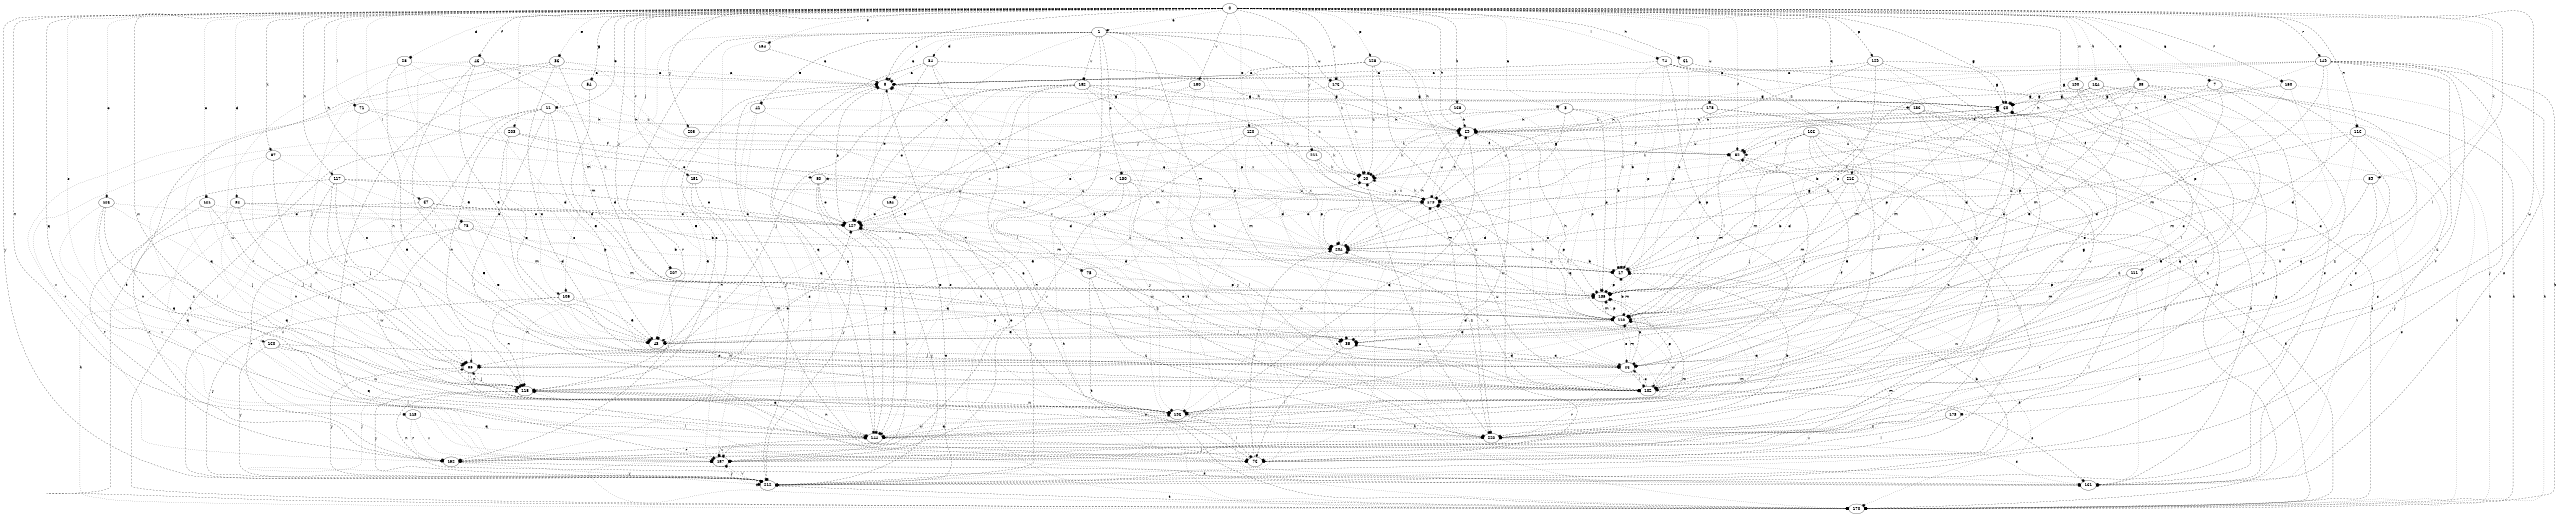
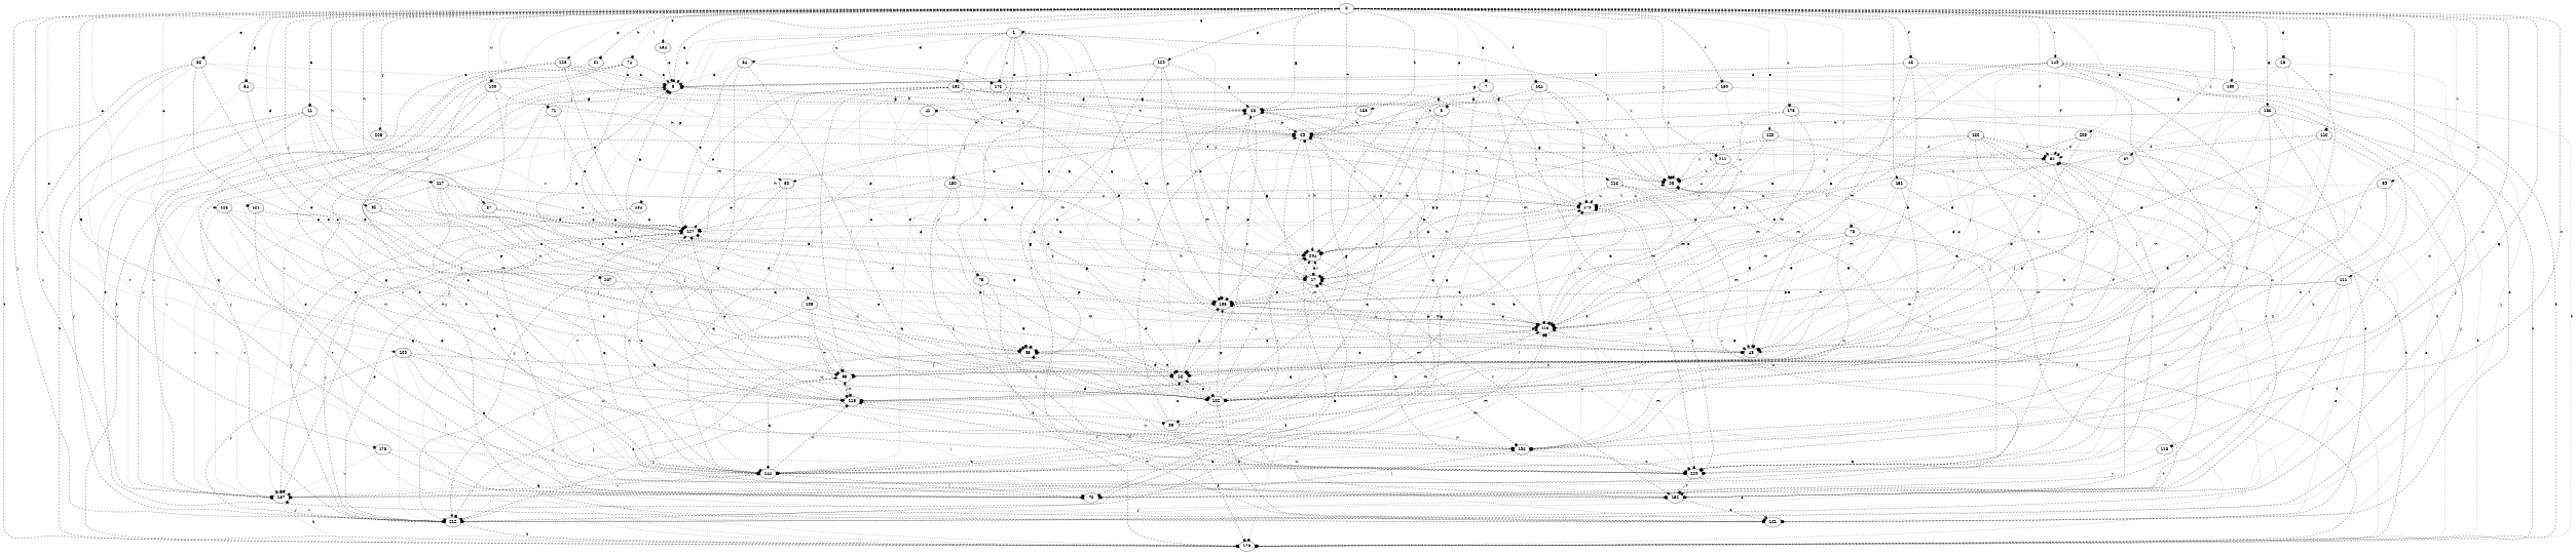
  strict digraph {
    fontname="DejaVu Sans"
    node [fontname="DejaVu Sans"]
    edge [arrowhead=box fontname="DejaVu Sans" style=dashed]
    0
    1
    3
    7
    8
    11
    28
    32
    36
    38
    46
    52
    54
    60
    61
    67
    69
    71
    73
    74
    80
    87
    89
    102
    111
    113
    116
    117
    120
    121
    126
    128
    129
    136
    144
    149
    150
    151
    154
    160
    164
    168
    173
    175
    176
    180
    190
    196
    203
    207
    208
    211
    212
    216
    34
    41
    75
    93
    105
    110
    130
    134
    135
    152
    182
    187
    204
    220
    17
    26
    161
    43
    76
    118
    170
    35
    127
    85
    179
    166
    0 -> 1 [arrowhead=diamond label=a style=dotted]
    0 -> 3 [label=a style=dotted]
    0 -> 7 [label=a style=dotted]
    0 -> 8 [label=a]
    0 -> 11 [label=b]
    0 -> 28 [label=d style=dotted]
    0 -> 32 [arrowhead=diamond label=d style=dotted]
    0 -> 36 [label=e style=dotted]
    0 -> 38 [label=e]
    0 -> 46 [label=f]
    0 -> 52 [arrowhead=diamond label=f style=dotted]
    0 -> 54 [label=g]
    0 -> 60 [label=g]
    0 -> 61 [label=h]
    0 -> 67 [arrowhead=diamond label=h]
    0 -> 69 [label=h]
    0 -> 71 [label=i style=dotted]
    0 -> 73 [label=i style=dotted]
    0 -> 74 [label=i style=dotted]
    0 -> 80 [arrowhead=diamond label=j style=dotted]
    0 -> 87 [arrowhead=diamond label=k]
    0 -> 89 [arrowhead=diamond label=k style=dotted]
    0 -> 102 [arrowhead=diamond label=l]
    0 -> 111 [arrowhead=diamond label=n]
    0 -> 113 [label=n]
    0 -> 116 [label=n]
    0 -> 117 [arrowhead=diamond label=n]
    0 -> 120 [arrowhead=diamond label=o style=dotted]
    0 -> 121 [label=o style=dotted]
    0 -> 126 [arrowhead=diamond label=o style=dotted]
    0 -> 128 [arrowhead=diamond label=p style=dotted]
    0 -> 129 [arrowhead=diamond label=p]
    0 -> 136 [arrowhead=diamond label=q]
    0 -> 144 [label=q]
    0 -> 149 [arrowhead=diamond label=r]
    0 -> 150 [label=r]
    0 -> 151 [arrowhead=diamond label=r]
    0 -> 154 [arrowhead=diamond label=s style=dotted]
    0 -> 160 [arrowhead=diamond label=s style=dotted]
    0 -> 164 [label=t style=dotted]
    0 -> 168 [arrowhead=diamond label=t]
    0 -> 173 [label=u]
    0 -> 175 [label=u style=dotted]
    0 -> 176 [label=u]
    0 -> 180 [arrowhead=diamond label=v]
    0 -> 190 [label=w style=dotted]
    0 -> 196 [label=w]
    0 -> 203 [arrowhead=diamond label=x style=dotted]
    0 -> 207 [label=y]
    0 -> 208 [arrowhead=diamond label=y]
    0 -> 211 [label=y]
    0 -> 212 [label=y]
    0 -> 216 [arrowhead=diamond label=z style=dotted]
    1 -> 8 [arrowhead=diamond label=a style=dotted]
    1 -> 176 [label=u]
    1 -> 34 [arrowhead=diamond label=d style=dotted]
    1 -> 41 [label=e]
    1 -> 75 [label=i]
    1 -> 93 [arrowhead=diamond label=k]
    1 -> 105 [arrowhead=diamond label=m style=dotted]
    1 -> 110 [arrowhead=diamond label=m]
    1 -> 130 [label=p]
    1 -> 134 [label=p style=dotted]
    1 -> 135 [arrowhead=diamond label=p style=dotted]
    1 -> 152 [arrowhead=diamond label=r]
    1 -> 182 [label=v]
    1 -> 187 [arrowhead=diamond label=v style=dotted]
    1 -> 204 [label=x style=dotted]
    1 -> 220 [label=z style=dotted]
    3 -> 69 [label=h style=dotted]
    3 -> 80 [arrowhead=diamond label=j]
    3 -> 144 [arrowhead=diamond label=q style=dotted]
    3 -> 93 [label=k style=dotted]
    3 -> 135 [arrowhead=diamond label=p]
    3 -> 204 [label=x]
    3 -> 17 [label=b]
    3 -> 26 [label=c style=dotted]
    7 -> 60 [arrowhead=diamond label=g]
    7 -> 144 [arrowhead=diamond label=q]
    7 -> 110 [label=m]
    7 -> 204 [arrowhead=diamond label=x]
    7 -> 220 [label=z]
    8 -> 60 [arrowhead=diamond label=g]
    8 -> 212 [label=y]
    8 -> 161 [label=s style=dotted]
    11 -> 69 [arrowhead=diamond label=h style=dotted]
    11 -> 212 [arrowhead=diamond label=y]
    11 -> 204 [arrowhead=diamond label=x style=dotted]
    11 -> 26 [label=c style=dotted]
    11 -> 43 [arrowhead=diamond label=e]
    11 -> 76 [label=i]
    11 -> 118 [arrowhead=diamond label=n]
    11 -> 170 [arrowhead=diamond label=t]
    28 -> 8 [arrowhead=diamond label=a style=dotted]
    28 -> 102 [arrowhead=diamond label=l]
    28 -> 196 [label=w style=dotted]
    28 -> 43 [arrowhead=diamond label=e style=dotted]
    28 -> 35 [arrowhead=diamond label=d style=dotted]
    32 -> 144 [label=q style=dotted]
    32 -> 110 [arrowhead=diamond label=m style=dotted]
    32 -> 135 [label=p style=dotted]
    32 -> 187 [label=v style=dotted]
    32 -> 127 [arrowhead=diamond label=o]
    32 -> 85 [label=j]
    36 -> 8 [label=a style=dotted]
    36 -> 152 [label=r style=dotted]
    36 -> 187 [label=v]
    36 -> 204 [arrowhead=diamond label=x style=dotted]
    36 -> 26 [label=c]
    36 -> 170 [arrowhead=diamond label=t]
    36 -> 35 [label=d]
    38 -> 52 [arrowhead=diamond label=f]
    38 -> 60 [arrowhead=diamond label=g style=dotted]
    38 -> 69 [arrowhead=diamond label=h]
-   38 -> 102 [label=l style=dotted]
+   102 -> 38 [label=l style=dotted]
    38 -> 196 [arrowhead=diamond label=w]
    38 -> 110 [arrowhead=diamond label=m]
    38 -> 204 [arrowhead=diamond label=x]
    38 -> 26 [arrowhead=diamond label=c style=dotted]
    38 -> 170 [label=t]
    38 -> 35 [label=d style=dotted]
    38 -> 179 [arrowhead=diamond label=u style=dotted]
    46 -> 8 [label=a]
    46 -> 102 [label=l]
    46 -> 93 [label=k style=dotted]
    46 -> 110 [label=m]
    46 -> 43 [label=e]
    46 -> 118 [label=n style=dotted]
    46 -> 85 [label=j style=dotted]
    52 -> 93 [arrowhead=diamond label=k style=dotted]
    52 -> 110 [arrowhead=diamond label=m]
    52 -> 26 [arrowhead=diamond label=c]
    52 -> 76 [arrowhead=diamond label=i]
    52 -> 170 [arrowhead=diamond label=t]
    52 -> 85 [arrowhead=diamond label=j style=dotted]
    54 -> 60 [label=g style=dotted]
    54 -> 144 [label=q style=dotted]
    54 -> 35 [arrowhead=diamond label=d]
    60 -> 69 [arrowhead=diamond label=h]
    60 -> 110 [arrowhead=diamond label=m]
    60 -> 135 [arrowhead=diamond label=p]
    60 -> 26 [arrowhead=diamond label=c]
    60 -> 161 [label=s style=dotted]
    61 -> 8 [arrowhead=diamond label=a style=dotted]
    61 -> 135 [arrowhead=diamond label=p style=dotted]
    61 -> 161 [arrowhead=diamond label=s]
    67 -> 152 [arrowhead=diamond label=r]
    67 -> 187 [arrowhead=diamond label=v style=dotted]
    67 -> 17 [label=b]
    67 -> 43 [arrowhead=diamond label=e style=dotted]
    67 -> 127 [arrowhead=diamond label=o]
    69 -> 52 [arrowhead=diamond label=f style=dotted]
    69 -> 144 [label=q]
    69 -> 196 [label=w]
    69 -> 93 [label=k]
    69 -> 135 [arrowhead=diamond label=p style=dotted]
    69 -> 204 [arrowhead=diamond label=x style=dotted]
    69 -> 35 [label=d style=dotted]
    69 -> 179 [label=u style=dotted]
    71 -> 69 [label=h style=dotted]
    71 -> 187 [label=v style=dotted]
    71 -> 26 [arrowhead=diamond label=c style=dotted]
    71 -> 127 [label=o]
    73 -> 196 [arrowhead=diamond label=w]
    73 -> 110 [label=m]
    73 -> 152 [arrowhead=diamond label=r]
    73 -> 204 [label=x style=dotted]
    73 -> 17 [arrowhead=diamond label=b style=dotted]
    73 -> 43 [label=e style=dotted]
    73 -> 170 [label=t style=dotted]
    74 -> 8 [arrowhead=diamond label=a]
    74 -> 102 [arrowhead=diamond label=l]
    74 -> 135 [label=p style=dotted]
    74 -> 187 [arrowhead=diamond label=v]
    74 -> 17 [label=b style=dotted]
    74 -> 161 [arrowhead=diamond label=s]
    74 -> 170 [label=t]
    80 -> 144 [label=q]
    80 -> 212 [label=y]
    80 -> 152 [label=r style=dotted]
    80 -> 204 [label=x style=dotted]
    80 -> 35 [label=d style=dotted]
    80 -> 127 [arrowhead=diamond label=o]
    80 -> 179 [label=u style=dotted]
    87 -> 93 [label=k style=dotted]
    87 -> 220 [arrowhead=diamond label=z style=dotted]
    87 -> 43 [label=e style=dotted]
    87 -> 118 [arrowhead=diamond label=n style=dotted]
    87 -> 85 [label=j]
    89 -> 102 [arrowhead=diamond label=l]
    89 -> 161 [label=s style=dotted]
    89 -> 43 [arrowhead=diamond label=e]
    89 -> 179 [label=u style=dotted]
    102 -> 52 [label=f]
    102 -> 60 [label=g]
    102 -> 135 [arrowhead=diamond label=p]
    102 -> 204 [label=x]
    102 -> 26 [arrowhead=diamond label=c]
    102 -> 161 [label=s]
    102 -> 179 [label=u]
    111 -> 196 [arrowhead=diamond label=w style=dotted]
    111 -> 110 [label=m style=dotted]
    111 -> 135 [label=p]
    111 -> 152 [arrowhead=diamond label=r style=dotted]
    111 -> 161 [arrowhead=diamond label=s style=dotted]
    111 -> 76 [arrowhead=diamond label=i]
    113 -> 144 [arrowhead=diamond label=q style=dotted]
    113 -> 152 [label=r style=dotted]
    113 -> 187 [label=v style=dotted]
    116 -> 52 [arrowhead=diamond label=f style=dotted]
    116 -> 212 [label=y]
    116 -> 110 [arrowhead=diamond label=m]
    116 -> 204 [arrowhead=diamond label=x]
    116 -> 220 [arrowhead=diamond label=z style=dotted]
    116 -> 118 [arrowhead=diamond label=n style=dotted]
    116 -> 170 [arrowhead=diamond label=t style=dotted]
    117 -> 102 [arrowhead=diamond label=l]
    117 -> 144 [arrowhead=diamond label=q]
    117 -> 118 [arrowhead=diamond label=n]
    117 -> 35 [arrowhead=diamond label=d style=dotted]
    117 -> 127 [arrowhead=diamond label=o]
    117 -> 85 [arrowhead=diamond label=j]
    117 -> 179 [label=u]
    120 -> 52 [label=f style=dotted]
    120 -> 93 [label=k]
    120 -> 110 [arrowhead=diamond label=m style=dotted]
    120 -> 135 [arrowhead=diamond label=p style=dotted]
    120 -> 187 [arrowhead=diamond label=v]
    120 -> 204 [arrowhead=diamond label=x]
    120 -> 127 [label=o style=dotted]
    121 -> 152 [arrowhead=diamond label=r]
    121 -> 118 [arrowhead=diamond label=n style=dotted]
    121 -> 127 [arrowhead=diamond label=o style=dotted]
    121 -> 85 [arrowhead=diamond label=j]
-   126 -> 102 [label=l]
+   126 -> 102 [label=h]
    126 -> 144 [arrowhead=diamond label=q style=dotted]
    126 -> 187 [label=v style=dotted]
    126 -> 118 [arrowhead=diamond label=n]
    126 -> 127 [label=o style=dotted]
    126 -> 85 [arrowhead=diamond label=j style=dotted]
    128 -> 8 [arrowhead=diamond label=a]
    128 -> 69 [arrowhead=diamond label=h style=dotted]
    128 -> 93 [label=k]
    128 -> 220 [label=z]
    128 -> 76 [arrowhead=diamond label=i]
    128 -> 127 [label=o]
    129 -> 8 [arrowhead=diamond label=a]
    129 -> 60 [arrowhead=diamond label=g]
    129 -> 135 [label=p]
    129 -> 17 [arrowhead=diamond label=b]
    129 -> 26 [label=c]
    129 -> 35 [arrowhead=diamond label=d style=dotted]
    136 -> 69 [arrowhead=diamond label=h]
    136 -> 102 [arrowhead=diamond label=l]
    136 -> 196 [arrowhead=diamond label=w]
    136 -> 220 [label=z style=dotted]
    136 -> 118 [arrowhead=diamond label=n style=dotted]
    136 -> 170 [label=t]
    136 -> 35 [arrowhead=diamond label=d style=dotted]
    136 -> 85 [arrowhead=diamond label=j style=dotted]
    144 -> 8 [arrowhead=diamond label=a]
    144 -> 196 [label=w style=dotted]
    144 -> 110 [arrowhead=diamond label=m]
    144 -> 187 [label=v]
    144 -> 76 [label=i]
    144 -> 118 [label=n]
    149 -> 8 [arrowhead=diamond label=a style=dotted]
    149 -> 52 [arrowhead=diamond label=f style=dotted]
    149 -> 60 [label=g style=dotted]
    149 -> 212 [label=y]
    149 -> 93 [arrowhead=diamond label=k style=dotted]
    149 -> 135 [label=p]
    149 -> 152 [label=r]
    149 -> 204 [label=x style=dotted]
    149 -> 220 [label=z]
    149 -> 161 [label=s]
    149 -> 170 [label=t]
    149 -> 35 [label=d style=dotted]
    150 -> 60 [label=g style=dotted]
    150 -> 69 [arrowhead=diamond label=h]
    150 -> 204 [label=x style=dotted]
    150 -> 26 [label=c style=dotted]
    150 -> 170 [label=t style=dotted]
    151 -> 110 [label=m style=dotted]
    151 -> 43 [label=e style=dotted]
    151 -> 76 [label=i]
    151 -> 118 [label=n]
    151 -> 179 [label=u style=dotted]
    154 -> 8 [arrowhead=diamond label=a]
    160 -> 144 [arrowhead=diamond label=q]
    160 -> 196 [label=w]
    160 -> 212 [label=y]
    160 -> 26 [arrowhead=diamond label=c]
    160 -> 76 [arrowhead=diamond label=i style=dotted]
    164 -> 60 [arrowhead=diamond label=g style=dotted]
    164 -> 144 [arrowhead=diamond label=q]
    164 -> 135 [label=p]
    164 -> 43 [arrowhead=diamond label=e]
    164 -> 170 [arrowhead=diamond label=t style=dotted]
    164 -> 179 [label=u]
    168 -> 69 [arrowhead=diamond label=h]
    168 -> 26 [arrowhead=diamond label=c style=dotted]
    168 -> 127 [arrowhead=diamond label=o]
    173 -> 187 [arrowhead=diamond label=v style=dotted]
    173 -> 220 [label=z style=dotted]
    173 -> 76 [label=i]
    175 -> 69 [label=h]
    175 -> 110 [arrowhead=diamond label=m]
    175 -> 135 [arrowhead=diamond label=p style=dotted]
    175 -> 220 [arrowhead=diamond label=z]
    175 -> 179 [label=u]
    176 -> 60 [arrowhead=diamond label=g]
    176 -> 69 [arrowhead=diamond label=h]
    176 -> 212 [arrowhead=diamond label=y style=dotted]
    176 -> 93 [arrowhead=diamond label=k style=dotted]
    176 -> 35 [label=d style=dotted]
    180 -> 60 [arrowhead=diamond label=g style=dotted]
    180 -> 212 [arrowhead=diamond label=y style=dotted]
    180 -> 118 [label=n style=dotted]
    180 -> 170 [arrowhead=diamond label=t style=dotted]
    190 -> 60 [label=g style=dotted]
    190 -> 102 [arrowhead=diamond label=l]
    190 -> 144 [arrowhead=diamond label=q]
    190 -> 187 [label=v]
    190 -> 17 [arrowhead=diamond label=b]
    196 -> 144 [arrowhead=diamond label=q style=dotted]
    196 -> 93 [label=k style=dotted]
    196 -> 220 [label=z]
    196 -> 76 [label=i]
    196 -> 127 [arrowhead=diamond label=o]
    203 -> 52 [arrowhead=diamond label=f]
    203 -> 152 [arrowhead=diamond label=r style=dotted]
    203 -> 17 [arrowhead=diamond label=b]
    203 -> 43 [label=e]
-   203 -> 105 [arrowhead=diamond label=o style=dotted]
+   203 -> 127 [arrowhead=diamond label=o style=dotted]
    207 -> 135 [arrowhead=diamond label=p]
    207 -> 118 [arrowhead=diamond label=n style=dotted]
    208 -> 52 [label=f]
    208 -> 187 [label=v style=dotted]
    211 -> 93 [label=k]
    211 -> 110 [arrowhead=diamond label=m]
    211 -> 179 [label=u]
    212 -> 60 [arrowhead=diamond label=g]
    212 -> 187 [label=v style=dotted]
    212 -> 17 [label=b]
    212 -> 170 [arrowhead=diamond label=t]
    212 -> 127 [label=o]
    212 -> 85 [arrowhead=diamond label=j style=dotted]
    216 -> 110 [label=m]
    216 -> 187 [label=v]
    216 -> 17 [label=b]
    216 -> 43 [arrowhead=diamond label=e style=dotted]
    216 -> 170 [arrowhead=diamond label=t]
    216 -> 179 [arrowhead=diamond label=u style=dotted]
    34 -> 8 [label=a style=dotted]
    34 -> 69 [label=h]
    34 -> 102 [label=l]
    34 -> 144 [label=q]
    34 -> 26 [arrowhead=diamond label=c style=dotted]
    34 -> 127 [label=o]
    41 -> 69 [label=h style=dotted]
    41 -> 144 [label=q style=dotted]
    41 -> 161 [label=s style=dotted]
    41 -> 43 [label=e style=dotted]
    41 -> 35 [arrowhead=diamond label=d style=dotted]
    75 -> 102 [label=l]
    75 -> 135 [label=p style=dotted]
    75 -> 220 [arrowhead=diamond label=z]
    75 -> 170 [label=t]
    93 -> 60 [label=g]
    93 -> 43 [arrowhead=diamond label=e style=dotted]
    93 -> 118 [arrowhead=diamond label=n style=dotted]
    93 -> 179 [arrowhead=diamond label=u style=dotted]
    105 -> 196 [arrowhead=diamond label=w style=dotted]
    105 -> 212 [arrowhead=diamond label=y]
    105 -> 110 [label=m style=dotted]
    105 -> 43 [label=e]
    105 -> 118 [label=n]
    110 -> 69 [arrowhead=diamond label=h]
    110 -> 196 [label=w style=dotted]
    110 -> 135 [label=p style=dotted]
    110 -> 17 [label=b style=dotted]
    110 -> 26 [arrowhead=diamond label=c style=dotted]
    110 -> 43 [arrowhead=diamond label=e style=dotted]
    110 -> 35 [label=d]
    110 -> 179 [label=u]
    130 -> 102 [label=l]
    130 -> 144 [arrowhead=diamond label=q style=dotted]
    130 -> 196 [label=w style=dotted]
    130 -> 204 [label=x style=dotted]
    130 -> 220 [label=z]
    130 -> 17 [label=b style=dotted]
    130 -> 170 [label=t style=dotted]
    130 -> 179 [label=u]
    134 -> 212 [arrowhead=diamond label=y]
    134 -> 127 [label=o style=dotted]
    135 -> 110 [label=m]
    135 -> 170 [label=t style=dotted]
    135 -> 35 [label=d style=dotted]
    152 -> 212 [label=y style=dotted]
    152 -> 161 [label=s]
    182 -> 60 [label=g style=dotted]
    182 -> 102 [label=l style=dotted]
    182 -> 93 [label=k]
    182 -> 110 [label=m style=dotted]
    182 -> 135 [label=p]
    182 -> 187 [arrowhead=diamond label=v]
    182 -> 204 [label=x style=dotted]
    182 -> 43 [arrowhead=diamond label=e style=dotted]
    182 -> 170 [arrowhead=diamond label=t style=dotted]
    182 -> 127 [label=o]
    182 -> 85 [arrowhead=diamond label=j]
    182 -> 179 [arrowhead=diamond label=u]
+   187 -> 144 [arrowhead=diamond label=q style=dotted]
    187 -> 212 [arrowhead=diamond label=y style=dotted]
    187 -> 170 [arrowhead=diamond label=t style=dotted]
    204 -> 8 [label=a style=dotted]
    204 -> 69 [label=h]
+   204 -> 152 [arrowhead=diamond label=r]
    204 -> 220 [label=z style=dotted]
    204 -> 17 [label=b]
    220 -> 93 [label=k]
    220 -> 110 [arrowhead=diamond label=m style=dotted]
    220 -> 152 [label=r]
    220 -> 17 [label=b]
    220 -> 161 [arrowhead=diamond label=s style=dotted]
    220 -> 118 [arrowhead=diamond label=n]
    17 -> 60 [arrowhead=diamond label=g]
    17 -> 144 [arrowhead=diamond label=q style=dotted]
    17 -> 110 [label=m style=dotted]
    17 -> 135 [label=p style=dotted]
    17 -> 204 [arrowhead=diamond label=x style=dotted]
    26 -> 69 [arrowhead=diamond label=h style=dotted]
    26 -> 102 [label=l]
    26 -> 110 [label=m style=dotted]
    26 -> 135 [label=p]
    26 -> 152 [arrowhead=diamond label=r style=dotted]
    26 -> 35 [label=d]
    26 -> 127 [label=o style=dotted]
    161 -> 118 [label=n]
    161 -> 179 [label=u style=dotted]
    43 -> 135 [label=p]
    76 -> 8 [arrowhead=diamond label=a]
    76 -> 110 [arrowhead=diamond label=m style=dotted]
    76 -> 204 [arrowhead=diamond label=x]
    118 -> 8 [label=a]
    118 -> 196 [label=w]
    118 -> 212 [label=y]
    118 -> 76 [arrowhead=diamond label=i style=dotted]
    118 -> 127 [label=o]
    118 -> 85 [arrowhead=diamond label=j]
    35 -> 8 [label=a style=dotted]
-   35 -> 26 [arrowhead=diamond label=c]
+   35 -> 26 [label=c]
    35 -> 76 [arrowhead=diamond label=i]
    35 -> 170 [arrowhead=diamond label=t style=dotted]
    35 -> 85 [label=j style=dotted]
    127 -> 8 [label=a]
    127 -> 69 [label=h style=dotted]
    127 -> 144 [label=q]
    127 -> 212 [arrowhead=diamond label=y]
    127 -> 187 [label=v]
    127 -> 204 [arrowhead=diamond label=x style=dotted]
    85 -> 60 [arrowhead=diamond label=g]
    85 -> 144 [arrowhead=diamond label=q]
    85 -> 212 [label=y]
    85 -> 118 [label=n]
    179 -> 69 [label=h]
    179 -> 196 [label=w style=dotted]
    179 -> 93 [arrowhead=diamond label=k style=dotted]
    179 -> 135 [label=p]
    179 -> 204 [arrowhead=diamond label=x style=dotted]
    179 -> 220 [label=z]
    179 -> 76 [label=i style=dotted]
    179 -> 127 [arrowhead=diamond label=o style=dotted]
    166 -> 52 [label=f]
    166 -> 102 [label=l style=dotted]
    166 -> 196 [arrowhead=diamond label=w]
    166 -> 212 [arrowhead=diamond label=y style=dotted]
    166 -> 93 [label=k style=dotted]
    166 -> 110 [arrowhead=diamond label=m]
    166 -> 152 [arrowhead=diamond label=r]
    166 -> 220 [label=z]
    166 -> 17 [arrowhead=diamond label=b]
    166 -> 161 [arrowhead=diamond label=s]
  }
